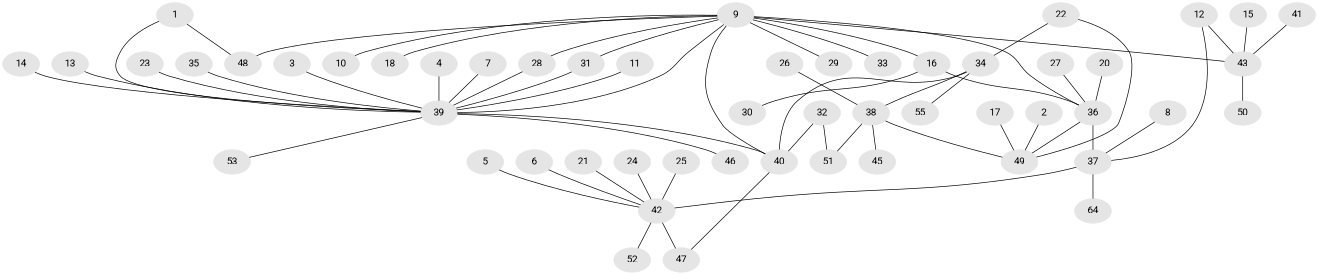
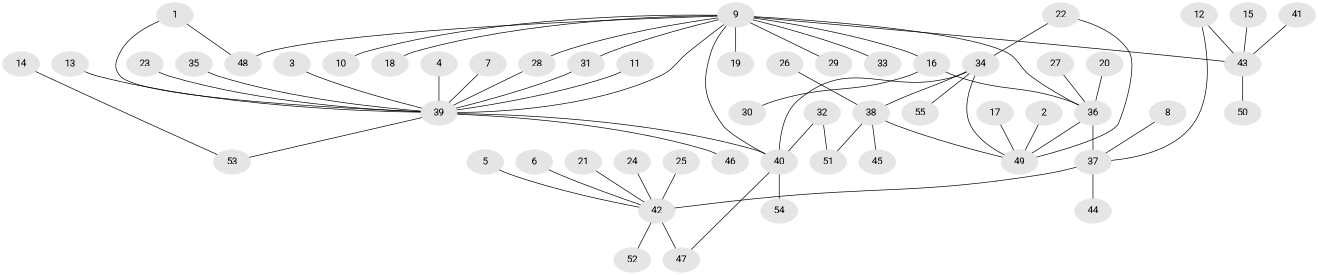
  graph {
    fontname=Roboto
    node [color=gray90 fontname=Roboto style=filled]
    edge [fontname=Roboto weight=1.0]
    1
    39
    48
    40
    46
    53
    2
    49
    3
    4
    5
    42
    47
    52
    6
    7
    8
    37
-   44 [label=64]
+   44
    9
    10
    16
    18
+   19
    28
    29
    31
    33
    36
    43
    30
+   54
    50
    11
    12
    13
    14
    15
    17
    20
    21
    22
    34
    38
    55
    23
    24
    25
    26
    51
    45
    27
    32
    35
    41
    1 -- 39
    1 -- 48
    39 -- 40
    39 -- 46
    39 -- 53
    40 -- 47
+   40 -- 54
    2 -- 49
    3 -- 39
    4 -- 39
    5 -- 42
    42 -- 47 [weight=2.0]
    42 -- 52
    6 -- 42
    7 -- 39
    8 -- 37
    37 -- 42 [weight=2.0]
    37 -- 44
    9 -- 39
    9 -- 48
    9 -- 40
    9 -- 10
    9 -- 16
    9 -- 18
+   9 -- 19
    9 -- 28
    9 -- 29
    9 -- 31
    9 -- 33
    9 -- 36
    9 -- 43 [weight=3.0]
    16 -- 36
    16 -- 30
    28 -- 39
    31 -- 39
    36 -- 49
    36 -- 37
    43 -- 50
    11 -- 39
    12 -- 37
    12 -- 43
    13 -- 39
-   14 -- 39
+   14 -- 53
    15 -- 43
    17 -- 49
    20 -- 36
    21 -- 42
    22 -- 49
    22 -- 34
    34 -- 40
+   34 -- 49
    34 -- 38
    34 -- 55
    38 -- 49
    38 -- 51
    38 -- 45
    23 -- 39
    24 -- 42
    25 -- 42
    26 -- 38
    27 -- 36
    32 -- 40
    32 -- 51
    35 -- 39
    41 -- 43
  }
